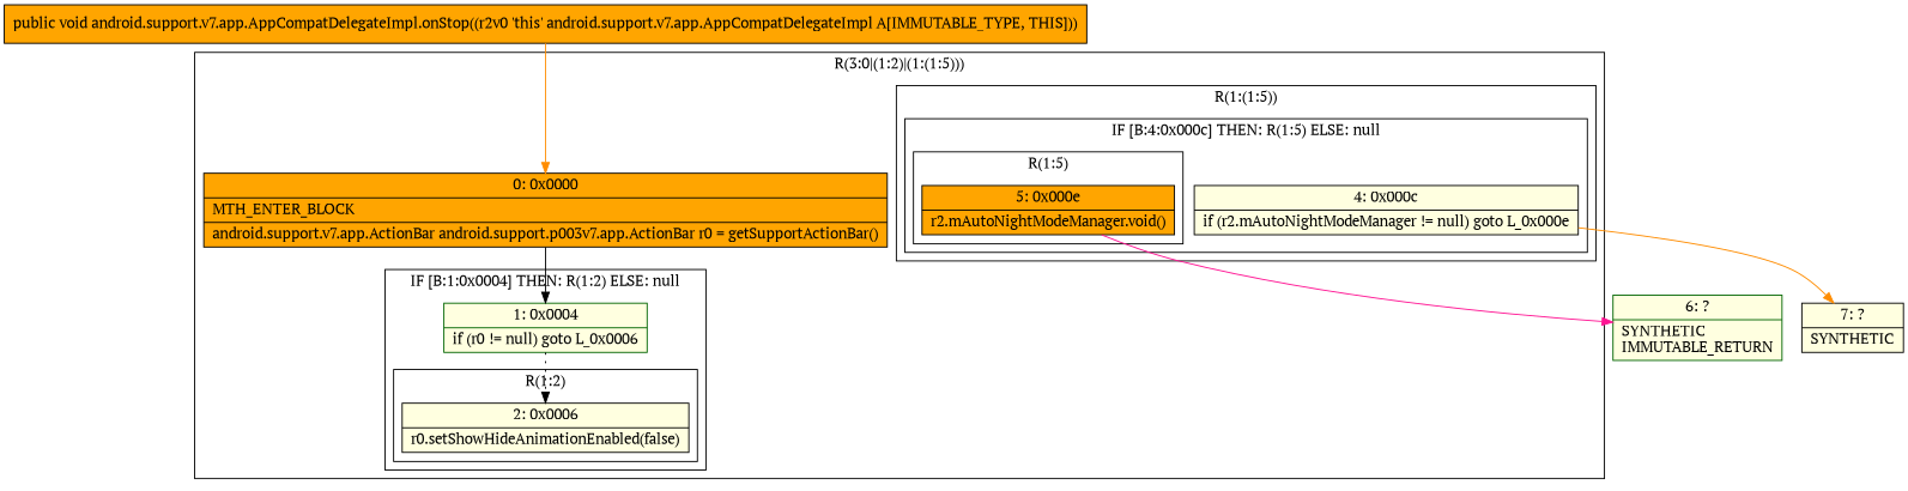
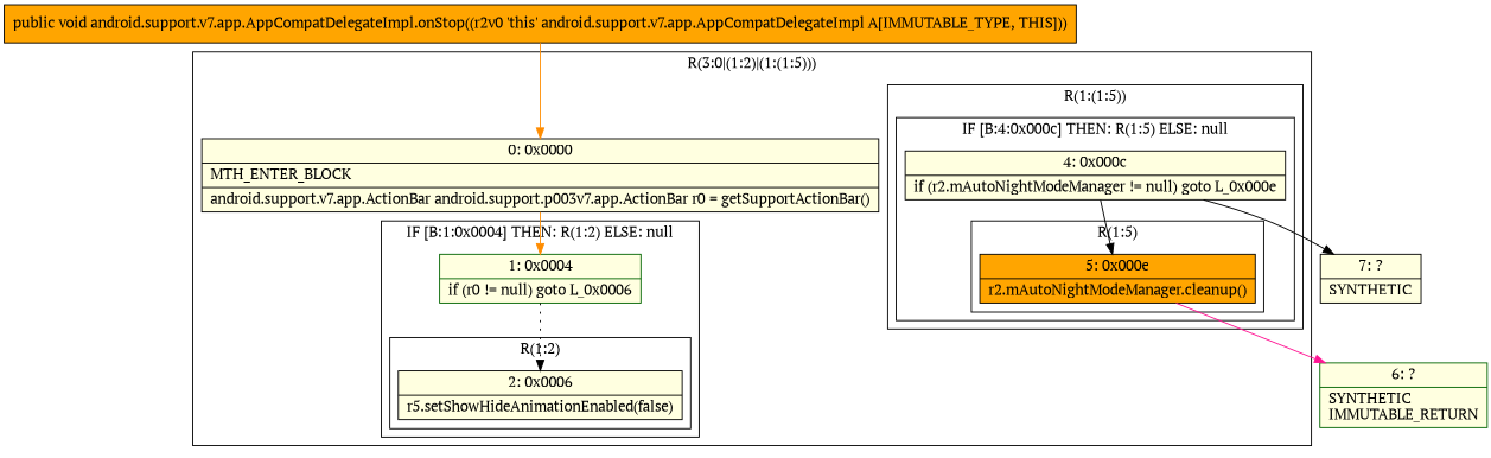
  digraph {
    fontname="PT Serif"
    node [color=black fillcolor=lightyellow fontname="PT Serif" shape=record style=filled]
    edge [color=black fontname="PT Serif" style=solid]
-   n1 [label="{2\:\ 0x0006|r0.setShowHideAnimationEnabled(false)\l}"]
+   n1 [label="{2\:\ 0x0006|r5.setShowHideAnimationEnabled(false)\l}"]
    n2 [color=darkgreen label="{1\:\ 0x0004|if (r0 != null) goto L_0x0006\l}"]
-   n3 [fillcolor=orange label="{5\:\ 0x000e|r2.mAutoNightModeManager.void()\l}"]
+   n3 [fillcolor=orange label="{5\:\ 0x000e|r2.mAutoNightModeManager.cleanup()\l}"]
    n4 [label="{4\:\ 0x000c|if (r2.mAutoNightModeManager != null) goto L_0x000e\l}"]
-   n5 [fillcolor=orange label="{0\:\ 0x0000|MTH_ENTER_BLOCK\l|android.support.v7.app.ActionBar android.support.p003v7.app.ActionBar r0 = getSupportActionBar()\l}"]
+   n5 [label="{0\:\ 0x0000|MTH_ENTER_BLOCK\l|android.support.v7.app.ActionBar android.support.p003v7.app.ActionBar r0 = getSupportActionBar()\l}"]
    n6 [color=darkgreen label="{6\:\ ?|SYNTHETIC\lIMMUTABLE_RETURN\l}"]
    n7 [label="{7\:\ ?|SYNTHETIC\l}"]
    n8 [fillcolor=orange label="{public void android.support.v7.app.AppCompatDelegateImpl.onStop((r2v0 'this' android.support.v7.app.AppCompatDelegateImpl A[IMMUTABLE_TYPE, THIS])) }"]
    subgraph cluster_1 {
      label="R(3:0|(1:2)|(1:(1:5)))"
      n5
      subgraph cluster_2 {
        label="IF [B:1:0x0004] THEN: R(1:2) ELSE: null"
        n2
        subgraph cluster_3 {
          label="R(1:2)"
          n1
        }
      }
      subgraph cluster_4 {
        label="R(1:(1:5))"
        subgraph cluster_5 {
          label="IF [B:4:0x000c] THEN: R(1:5) ELSE: null"
          n4
          subgraph cluster_6 {
            label="R(1:5)"
            n3
          }
        }
      }
    }
    n2 -> n1 [style=dotted]
    n3 -> n6 [color=deeppink]
-   n4 -> n7 [color=darkorange]
-   n5 -> n2
+   n4 -> n3
+   n4 -> n7
+   n5 -> n2 [color=darkorange]
    n8 -> n5 [color=darkorange]
  }
